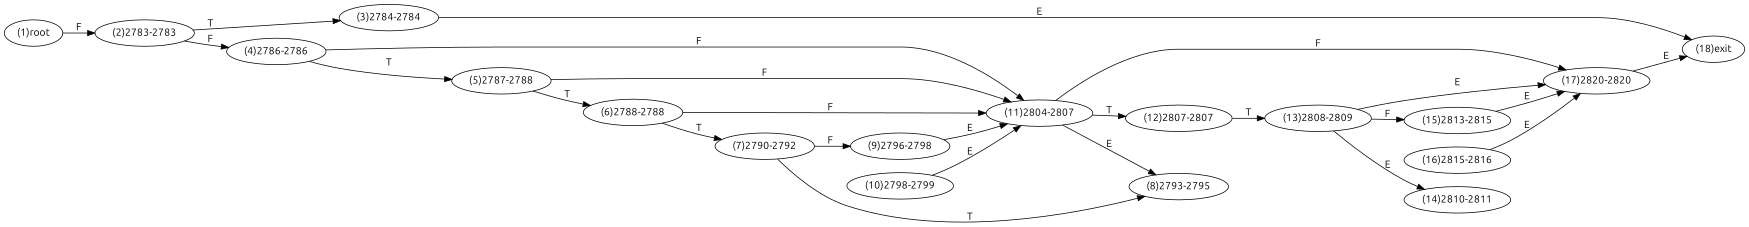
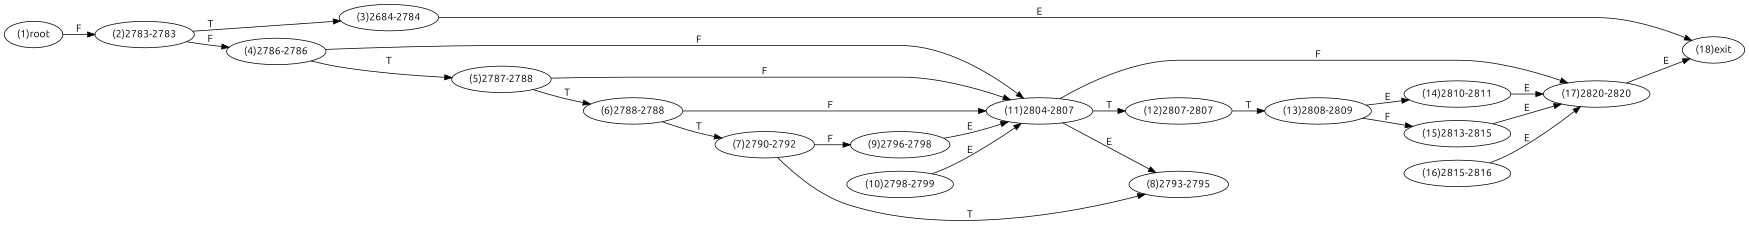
  digraph {
    fontname=Ubuntu
    rankdir=LR
    node [fontname=Ubuntu]
    edge [fontname=Ubuntu]
    n1 [label="(1)root"]
    n2 [label="(2)2783-2783"]
-   n3 [label="(3)2784-2784"]
+   n3 [label="(3)2684-2784"]
    n4 [label="(4)2786-2786"]
    n5 [label="(18)exit"]
    n6 [label="(5)2787-2788"]
    n7 [label="(11)2804-2807"]
    n8 [label="(6)2788-2788"]
    n9 [label="(8)2793-2795"]
    n10 [label="(12)2807-2807"]
    n11 [label="(17)2820-2820"]
    n12 [label="(7)2790-2792"]
    n13 [label="(9)2796-2798"]
    n14 [label="(10)2798-2799"]
    n15 [label="(13)2808-2809"]
    n16 [label="(14)2810-2811"]
    n17 [label="(15)2813-2815"]
    n18 [label="(16)2815-2816"]
    n1 -> n2 [label=F]
    n2 -> n3 [label=T]
    n2 -> n4 [label=F]
    n3 -> n5 [label=E]
    n4 -> n6 [label=T]
    n4 -> n7 [label=F]
    n6 -> n7 [label=F]
    n6 -> n8 [label=T]
    n7 -> n9 [label=E]
    n7 -> n10 [label=T]
    n7 -> n11 [label=F]
    n8 -> n7 [label=F]
    n8 -> n12 [label=T]
    n10 -> n15 [label=T]
    n11 -> n5 [label=E]
    n12 -> n9 [label=T]
    n12 -> n13 [label=F]
    n13 -> n7 [label=E]
    n14 -> n7 [label=E]
    n15 -> n16 [label=E]
    n15 -> n17 [label=F]
-   n15 -> n11 [label=E]
+   n16 -> n11 [label=E]
    n17 -> n11 [label=E]
    n18 -> n11 [label=E]
  }
